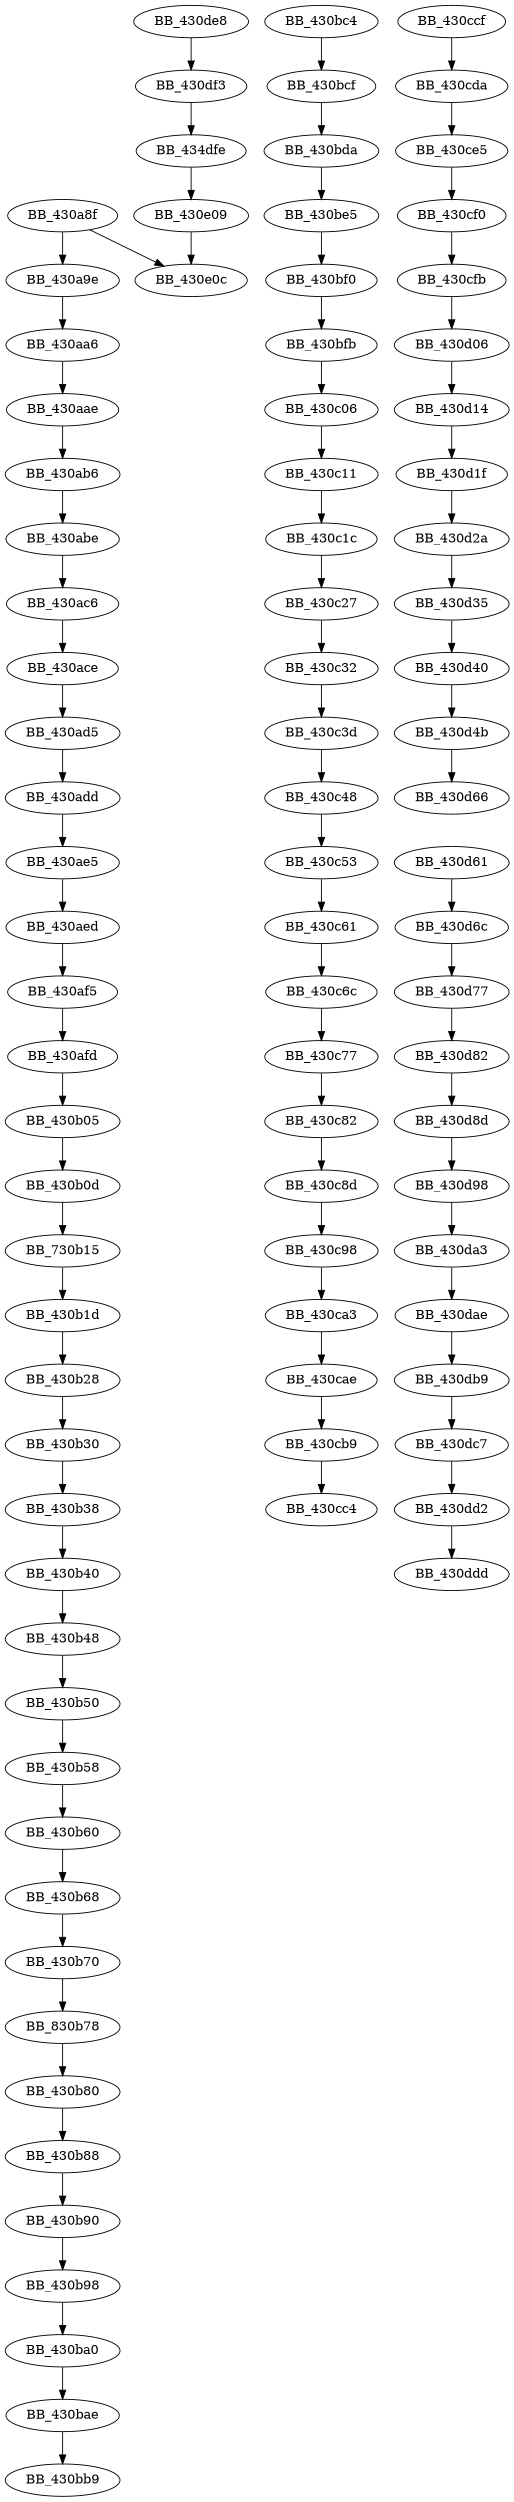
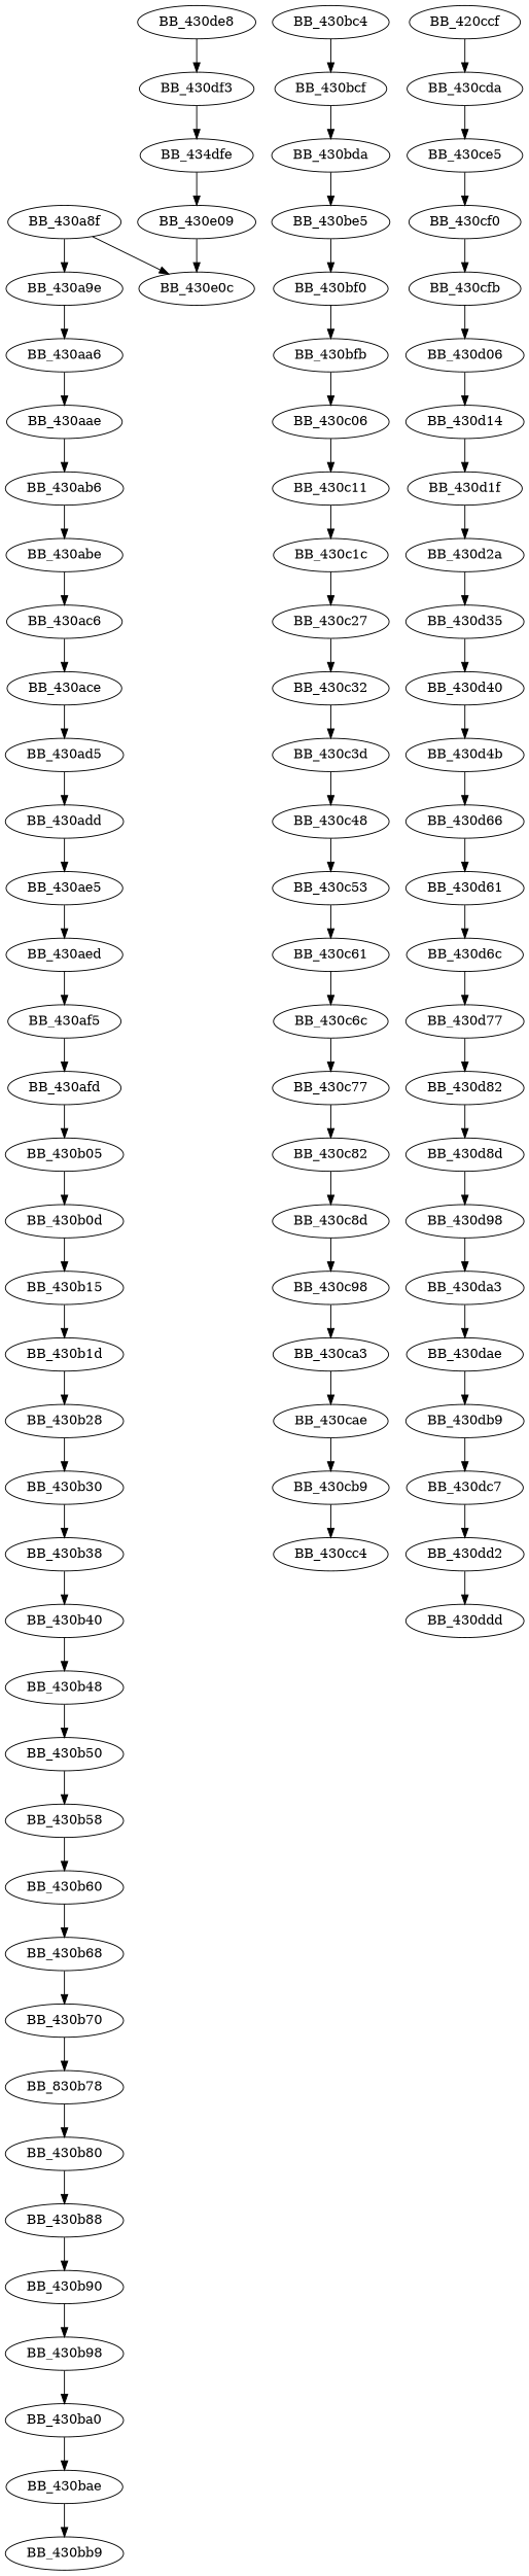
  digraph {
    BB_430a8f
    BB_430a9e
    BB_430e0c
    BB_430aa6
    BB_430aae
    BB_430ab6
    BB_430abe
    BB_430ac6
    BB_430ace
    BB_430ad5
    BB_430add
    BB_430ae5
    BB_430aed
    BB_430af5
    BB_430afd
    BB_430b05
    BB_430b0d
-   BB_430b15 [label=BB_730b15]
+   BB_430b15
    BB_430b1d
    BB_430b28
    BB_430b30
    BB_430b38
    BB_430b40
    BB_430b48
    BB_430b50
    BB_430b58
    BB_430b60
    BB_430b68
    BB_430b70
    n30 [label=BB_830b78]
    BB_430b80
    BB_430b88
    BB_430b90
    BB_430b98
    BB_430ba0
    BB_430bae
    BB_430bb9
    BB_430bc4
    BB_430bcf
    BB_430bda
    BB_430be5
    BB_430bf0
    BB_430bfb
    BB_430c06
    BB_430c11
    BB_430c1c
    BB_430c27
    BB_430c32
    BB_430c3d
    BB_430c48
    BB_430c53
    BB_430c61
    BB_430c6c
    BB_430c77
    BB_430c82
    BB_430c8d
    BB_430c98
    BB_430ca3
    BB_430cae
    BB_430cb9
    BB_430cc4
-   BB_430ccf
+   BB_430ccf [label=BB_420ccf]
    BB_430cda
    BB_430ce5
    BB_430cf0
    BB_430cfb
    BB_430d06
    BB_430d14
    BB_430d1f
    BB_430d2a
    BB_430d35
    BB_430d40
    BB_430d4b
    n74 [label=BB_430d66]
    BB_430d61
    BB_430d6c
    BB_430d77
    BB_430d82
    BB_430d8d
    BB_430d98
    BB_430da3
    BB_430dae
    BB_430db9
    BB_430dc7
    BB_430dd2
    BB_430ddd
    BB_430de8
    BB_430df3
    n89 [label=BB_434dfe]
    BB_430e09
    BB_430a8f -> BB_430a9e
    BB_430a8f -> BB_430e0c
    BB_430a9e -> BB_430aa6
    BB_430aa6 -> BB_430aae
    BB_430aae -> BB_430ab6
    BB_430ab6 -> BB_430abe
    BB_430abe -> BB_430ac6
    BB_430ac6 -> BB_430ace
    BB_430ace -> BB_430ad5
    BB_430ad5 -> BB_430add
    BB_430add -> BB_430ae5
    BB_430ae5 -> BB_430aed
    BB_430aed -> BB_430af5
    BB_430af5 -> BB_430afd
    BB_430afd -> BB_430b05
    BB_430b05 -> BB_430b0d
    BB_430b0d -> BB_430b15
    BB_430b15 -> BB_430b1d
    BB_430b1d -> BB_430b28
    BB_430b28 -> BB_430b30
    BB_430b30 -> BB_430b38
    BB_430b38 -> BB_430b40
    BB_430b40 -> BB_430b48
    BB_430b48 -> BB_430b50
    BB_430b50 -> BB_430b58
    BB_430b58 -> BB_430b60
    BB_430b60 -> BB_430b68
    BB_430b68 -> BB_430b70
    BB_430b70 -> n30
    n30 -> BB_430b80
    BB_430b80 -> BB_430b88
    BB_430b88 -> BB_430b90
    BB_430b90 -> BB_430b98
    BB_430b98 -> BB_430ba0
    BB_430ba0 -> BB_430bae
    BB_430bae -> BB_430bb9
    BB_430bc4 -> BB_430bcf
    BB_430bcf -> BB_430bda
    BB_430bda -> BB_430be5
    BB_430be5 -> BB_430bf0
    BB_430bf0 -> BB_430bfb
    BB_430bfb -> BB_430c06
    BB_430c06 -> BB_430c11
    BB_430c11 -> BB_430c1c
    BB_430c1c -> BB_430c27
    BB_430c27 -> BB_430c32
    BB_430c32 -> BB_430c3d
    BB_430c3d -> BB_430c48
    BB_430c48 -> BB_430c53
    BB_430c53 -> BB_430c61
    BB_430c61 -> BB_430c6c
    BB_430c6c -> BB_430c77
    BB_430c77 -> BB_430c82
    BB_430c82 -> BB_430c8d
    BB_430c8d -> BB_430c98
    BB_430c98 -> BB_430ca3
    BB_430ca3 -> BB_430cae
    BB_430cae -> BB_430cb9
    BB_430cb9 -> BB_430cc4
    BB_430ccf -> BB_430cda
    BB_430cda -> BB_430ce5
    BB_430ce5 -> BB_430cf0
    BB_430cf0 -> BB_430cfb
    BB_430cfb -> BB_430d06
    BB_430d06 -> BB_430d14
    BB_430d14 -> BB_430d1f
    BB_430d1f -> BB_430d2a
    BB_430d2a -> BB_430d35
    BB_430d35 -> BB_430d40
    BB_430d40 -> BB_430d4b
    BB_430d4b -> n74
+   n74 -> BB_430d61
    BB_430d61 -> BB_430d6c
    BB_430d6c -> BB_430d77
    BB_430d77 -> BB_430d82
    BB_430d82 -> BB_430d8d
    BB_430d8d -> BB_430d98
    BB_430d98 -> BB_430da3
    BB_430da3 -> BB_430dae
    BB_430dae -> BB_430db9
    BB_430db9 -> BB_430dc7
    BB_430dc7 -> BB_430dd2
    BB_430dd2 -> BB_430ddd
    BB_430de8 -> BB_430df3
    BB_430df3 -> n89
    n89 -> BB_430e09
    BB_430e09 -> BB_430e0c
  }
